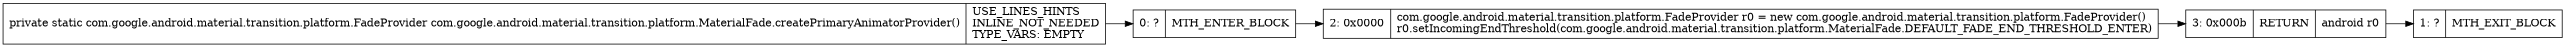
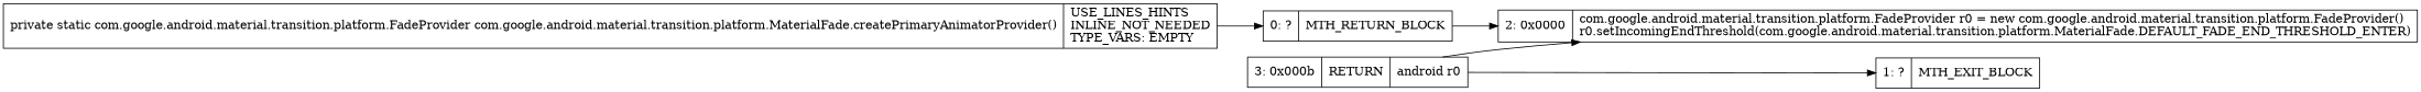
  digraph {
    rankdir=LR
    node [shape=record]
-   n1 [label="{0\:\ ?|MTH_ENTER_BLOCK\l}"]
+   n1 [label="{0\:\ ?|MTH_RETURN_BLOCK\l}"]
    n2 [label="{2\:\ 0x0000|com.google.android.material.transition.platform.FadeProvider r0 = new com.google.android.material.transition.platform.FadeProvider()\lr0.setIncomingEndThreshold(com.google.android.material.transition.platform.MaterialFade.DEFAULT_FADE_END_THRESHOLD_ENTER)\l}"]
    n3 [label="{3\:\ 0x000b|RETURN\l|android r0\l}"]
    n4 [label="{1\:\ ?|MTH_EXIT_BLOCK\l}"]
    n5 [label="{private static com.google.android.material.transition.platform.FadeProvider com.google.android.material.transition.platform.MaterialFade.createPrimaryAnimatorProvider()  | USE_LINES_HINTS\lINLINE_NOT_NEEDED\lTYPE_VARS: EMPTY\l}"]
    n1 -> n2
-   n2 -> n3
+   n3 -> n2
    n3 -> n4
    n5 -> n1
  }
